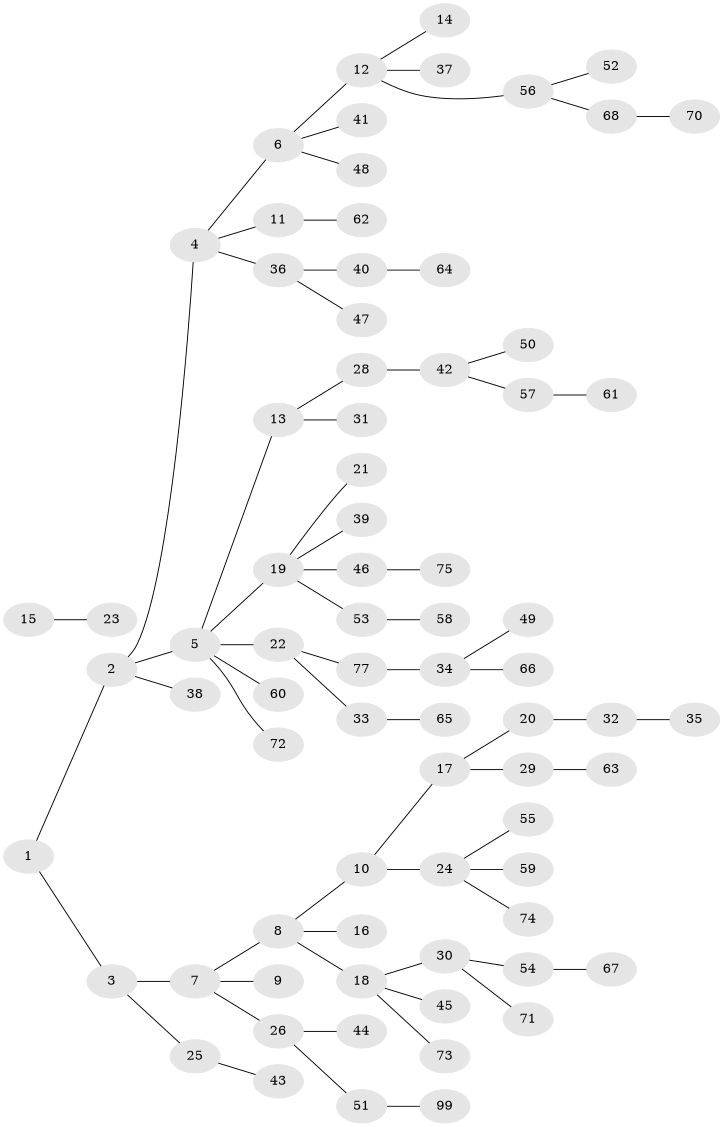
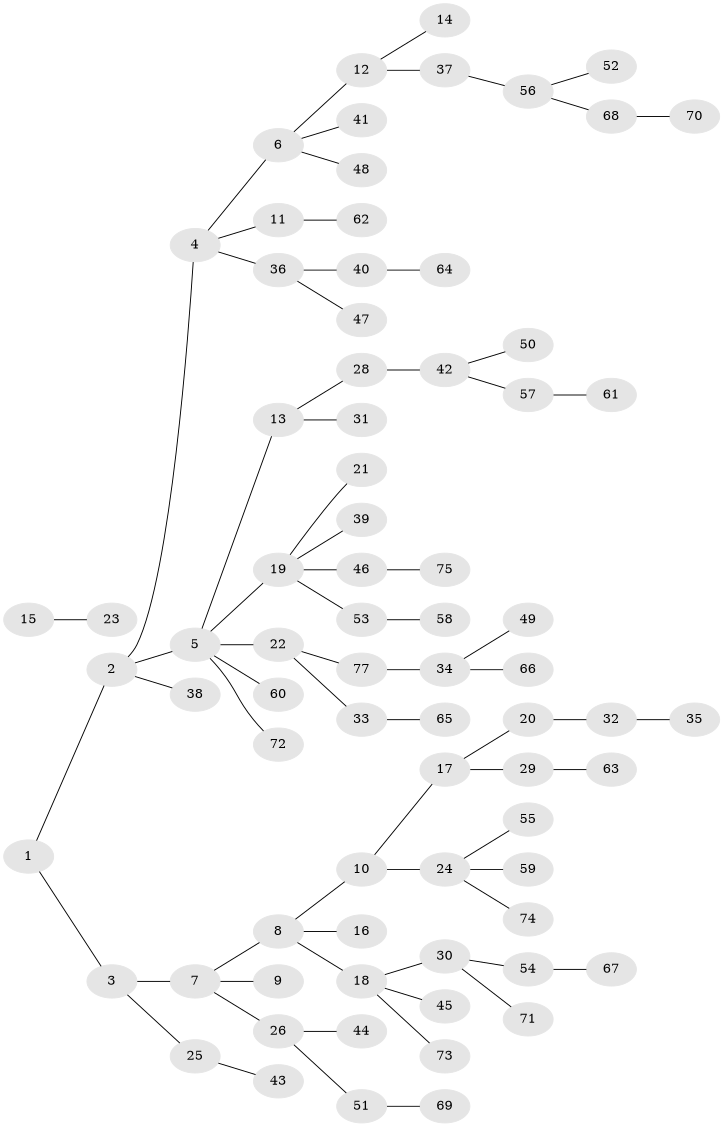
  graph {
    rankdir=LR
    node [color=gray90 style=filled]
    1
    2
    3
    4
    5
    38
    7
    25
    15
    23
    6
    11
    36
    13
    19
    22
    60
    72
    8
    9
    26
    43
    12
    41
    48
    62
    40
    47
    28
    31
    21
    39
    46
    53
    n35 [label=77]
    33
    14
    37
    56
    10
    16
    18
    44
    51
    17
    24
    30
    45
    73
    20
    29
    55
    59
    74
    52
    68
    42
    32
    63
    54
    71
    75
    58
    35
    34
    65
-   69 [label=99]
+   69
    49
    66
    50
    57
    67
    64
    61
    70
    1 -- 2
    1 -- 3
    2 -- 4
    2 -- 5
    2 -- 38
    3 -- 7
    3 -- 25
    4 -- 6
    4 -- 11
    4 -- 36
    5 -- 13
    5 -- 19
    5 -- 22
    5 -- 60
    5 -- 72
    7 -- 8
    7 -- 9
    7 -- 26
    25 -- 43
    15 -- 23
    6 -- 12
    6 -- 41
    6 -- 48
    11 -- 62
    36 -- 40
    36 -- 47
    13 -- 28
    13 -- 31
    19 -- 21
    19 -- 39
    19 -- 46
    19 -- 53
    22 -- n35
    22 -- 33
    8 -- 10
    8 -- 16
    8 -- 18
    26 -- 44
    26 -- 51
    12 -- 14
    12 -- 37
-   12 -- 56
+   37 -- 56
    40 -- 64
    28 -- 42
    46 -- 75
    53 -- 58
    n35 -- 34
    33 -- 65
    56 -- 52
    56 -- 68
    10 -- 17
    10 -- 24
    18 -- 30
    18 -- 45
    18 -- 73
    51 -- 69
    17 -- 20
    17 -- 29
    24 -- 55
    24 -- 59
    24 -- 74
    30 -- 54
    30 -- 71
    20 -- 32
    29 -- 63
    68 -- 70
    42 -- 50
    42 -- 57
    32 -- 35
    54 -- 67
    34 -- 49
    34 -- 66
    57 -- 61
  }
